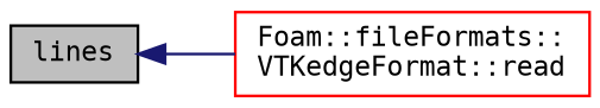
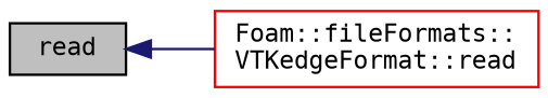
  digraph {
    rankdir=LR
    fontname="DejaVu Sans Mono"
    node [fontname="DejaVu Sans Mono" fontsize=10 shape=record]
-   n1 [color=black fillcolor=grey75 fontcolor=black height=0.2 label=lines style=filled width=0.4]
+   n1 [color=black fillcolor=grey75 fontcolor=black height=0.2 label=read style=filled width=0.4]
    n2 [color=red height=0.2 label="Foam::fileFormats::\lVTKedgeFormat::read" width=0.4]
    n1 -> n2 [color=midnightblue dir=back fontname="DejaVu Sans Mono" fontsize=10 labelfontname=Helvetica labelfontsize=10 style=solid]
  }
